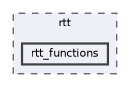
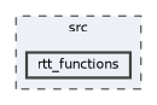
  digraph {
    compound=true
    rankdir=LR
    n1 [color=grey25 fillcolor="#edf0f7" fontname=Helvetica fontsize=10 height=0.2 label=rtt_functions shape=box style="filled,bold" width=0.4]
    subgraph cluster_1 {
      bgcolor="#edf0f7"
      fontname=Helvetica
      fontsize=10
-     label=rtt
+     label=src
      pencolor=grey25
      style="filled,dashed"
      n1
    }
  }
